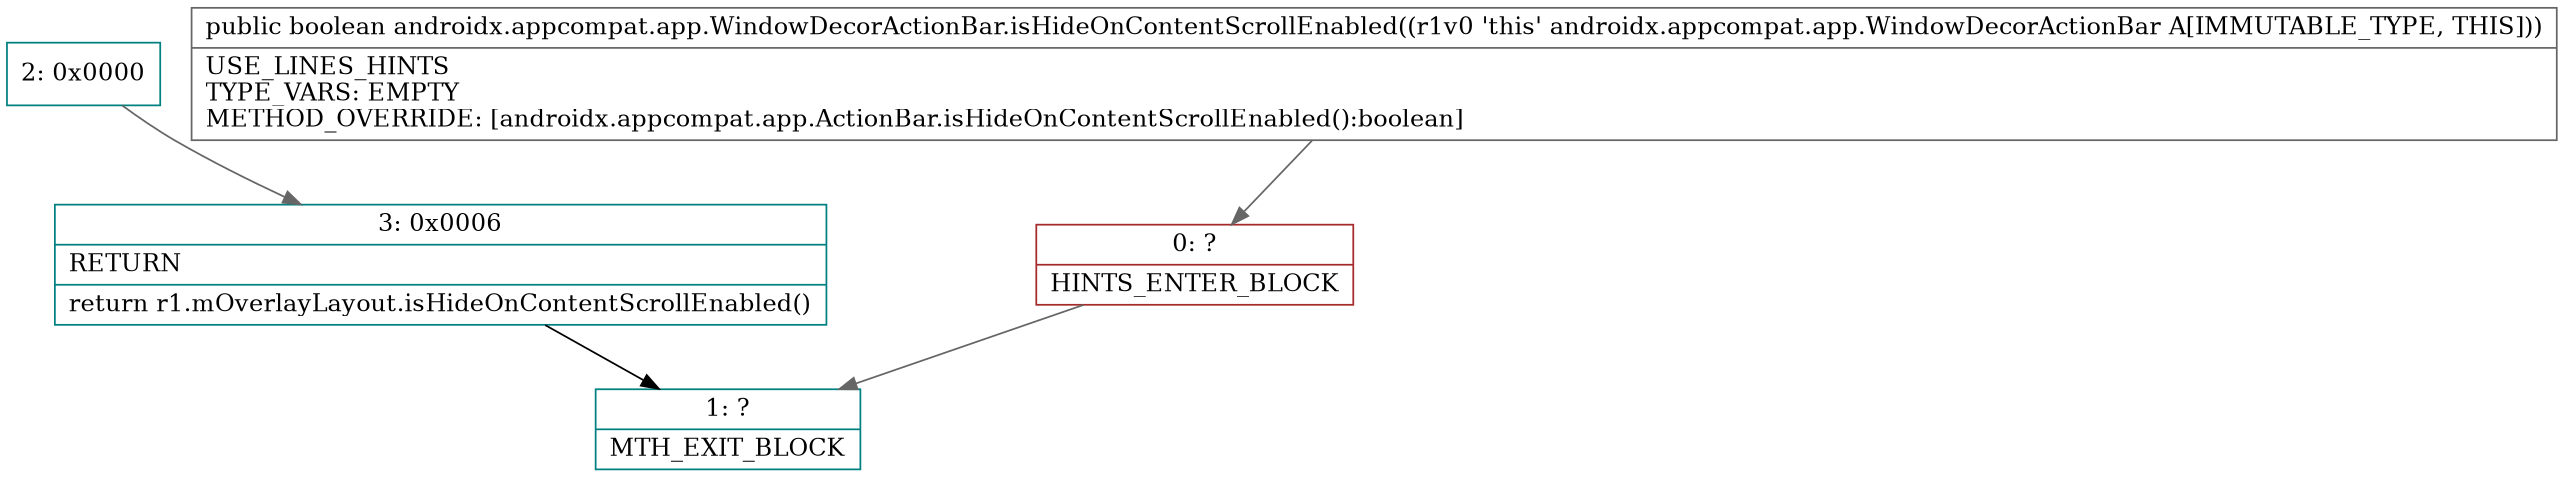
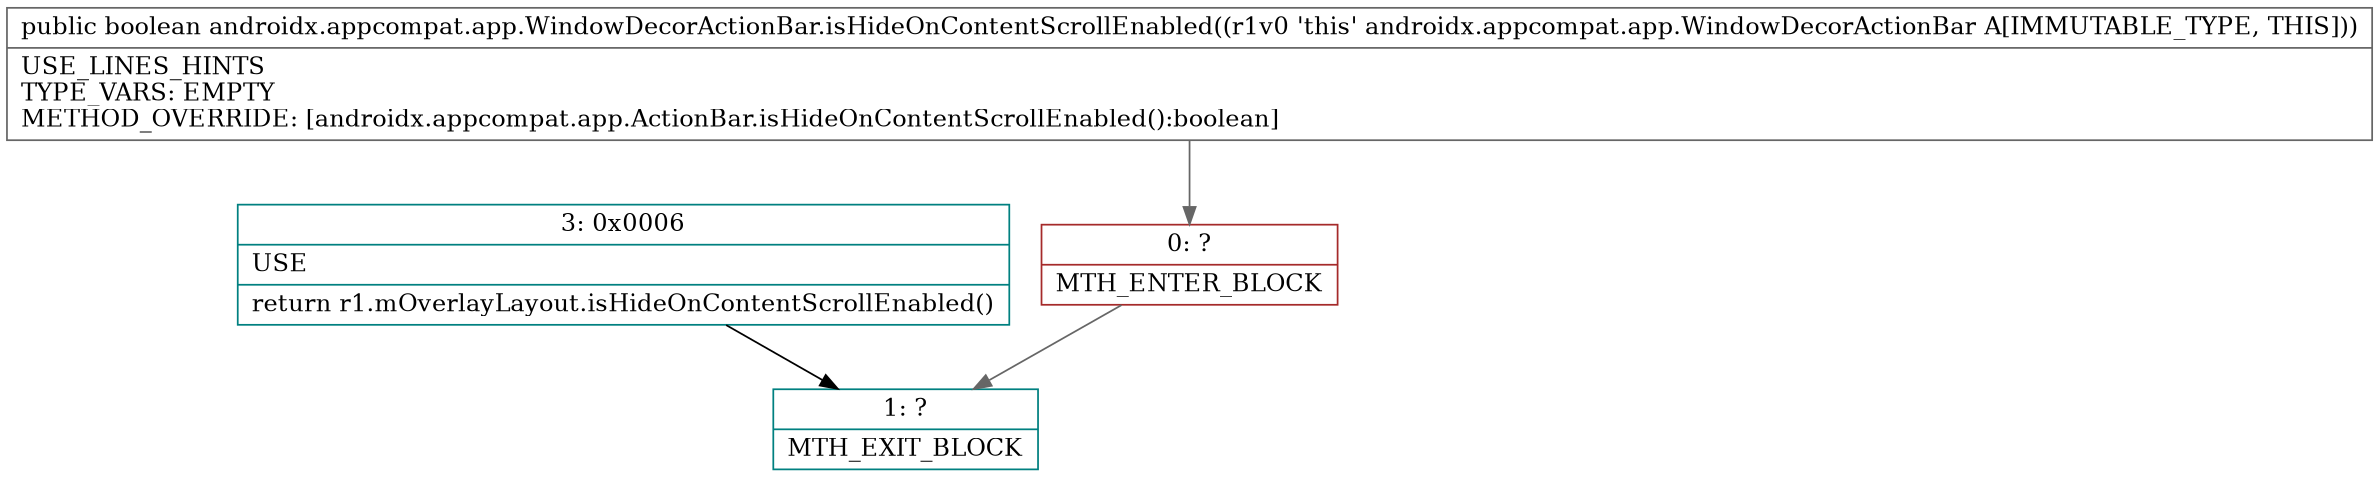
  digraph {
    node [color=teal shape=record]
    edge [color=gray40]
-   n1 [color=brown label="{0\:\ ?|HINTS_ENTER_BLOCK\l}"]
+   n1 [color=brown label="{0\:\ ?|MTH_ENTER_BLOCK\l}"]
    n2 [label="{1\:\ ?|MTH_EXIT_BLOCK\l}"]
-   n3 [label="{2\:\ 0x0000}"]
-   n4 [label="{3\:\ 0x0006|RETURN\l|return r1.mOverlayLayout.isHideOnContentScrollEnabled()\l}"]
+   n4 [label="{3\:\ 0x0006|USE\l|return r1.mOverlayLayout.isHideOnContentScrollEnabled()\l}"]
    n5 [color=gray40 label="{public boolean androidx.appcompat.app.WindowDecorActionBar.isHideOnContentScrollEnabled((r1v0 'this' androidx.appcompat.app.WindowDecorActionBar A[IMMUTABLE_TYPE, THIS]))  | USE_LINES_HINTS\lTYPE_VARS: EMPTY\lMETHOD_OVERRIDE: [androidx.appcompat.app.ActionBar.isHideOnContentScrollEnabled():boolean]\l}"]
    n1 -> n2
-   n3 -> n4
    n4 -> n2 [color=black]
    n5 -> n1
  }
